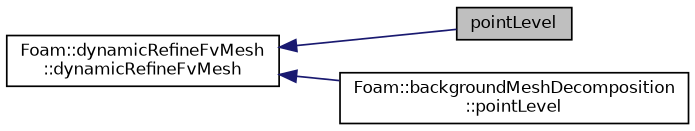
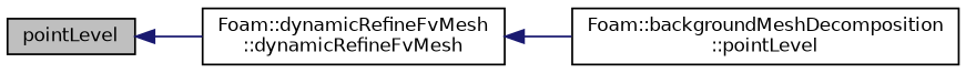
  digraph {
    rankdir=LR
    node [color=black fontname=Helvetica fontsize=10 shape=record]
    edge [color=midnightblue dir=back fontname=Helvetica fontsize=10 labelfontname=Helvetica labelfontsize=10 style=solid]
    n1 [fillcolor=grey75 fontcolor=black height=0.2 label=pointLevel style=filled width=0.4]
    n2 [height=0.2 label="Foam::dynamicRefineFvMesh\l::dynamicRefineFvMesh" width=0.4]
    n3 [height=0.2 label="Foam::backgroundMeshDecomposition\l::pointLevel" width=0.4]
-   n2 -> n1
+   n1 -> n2
    n2 -> n3
  }
